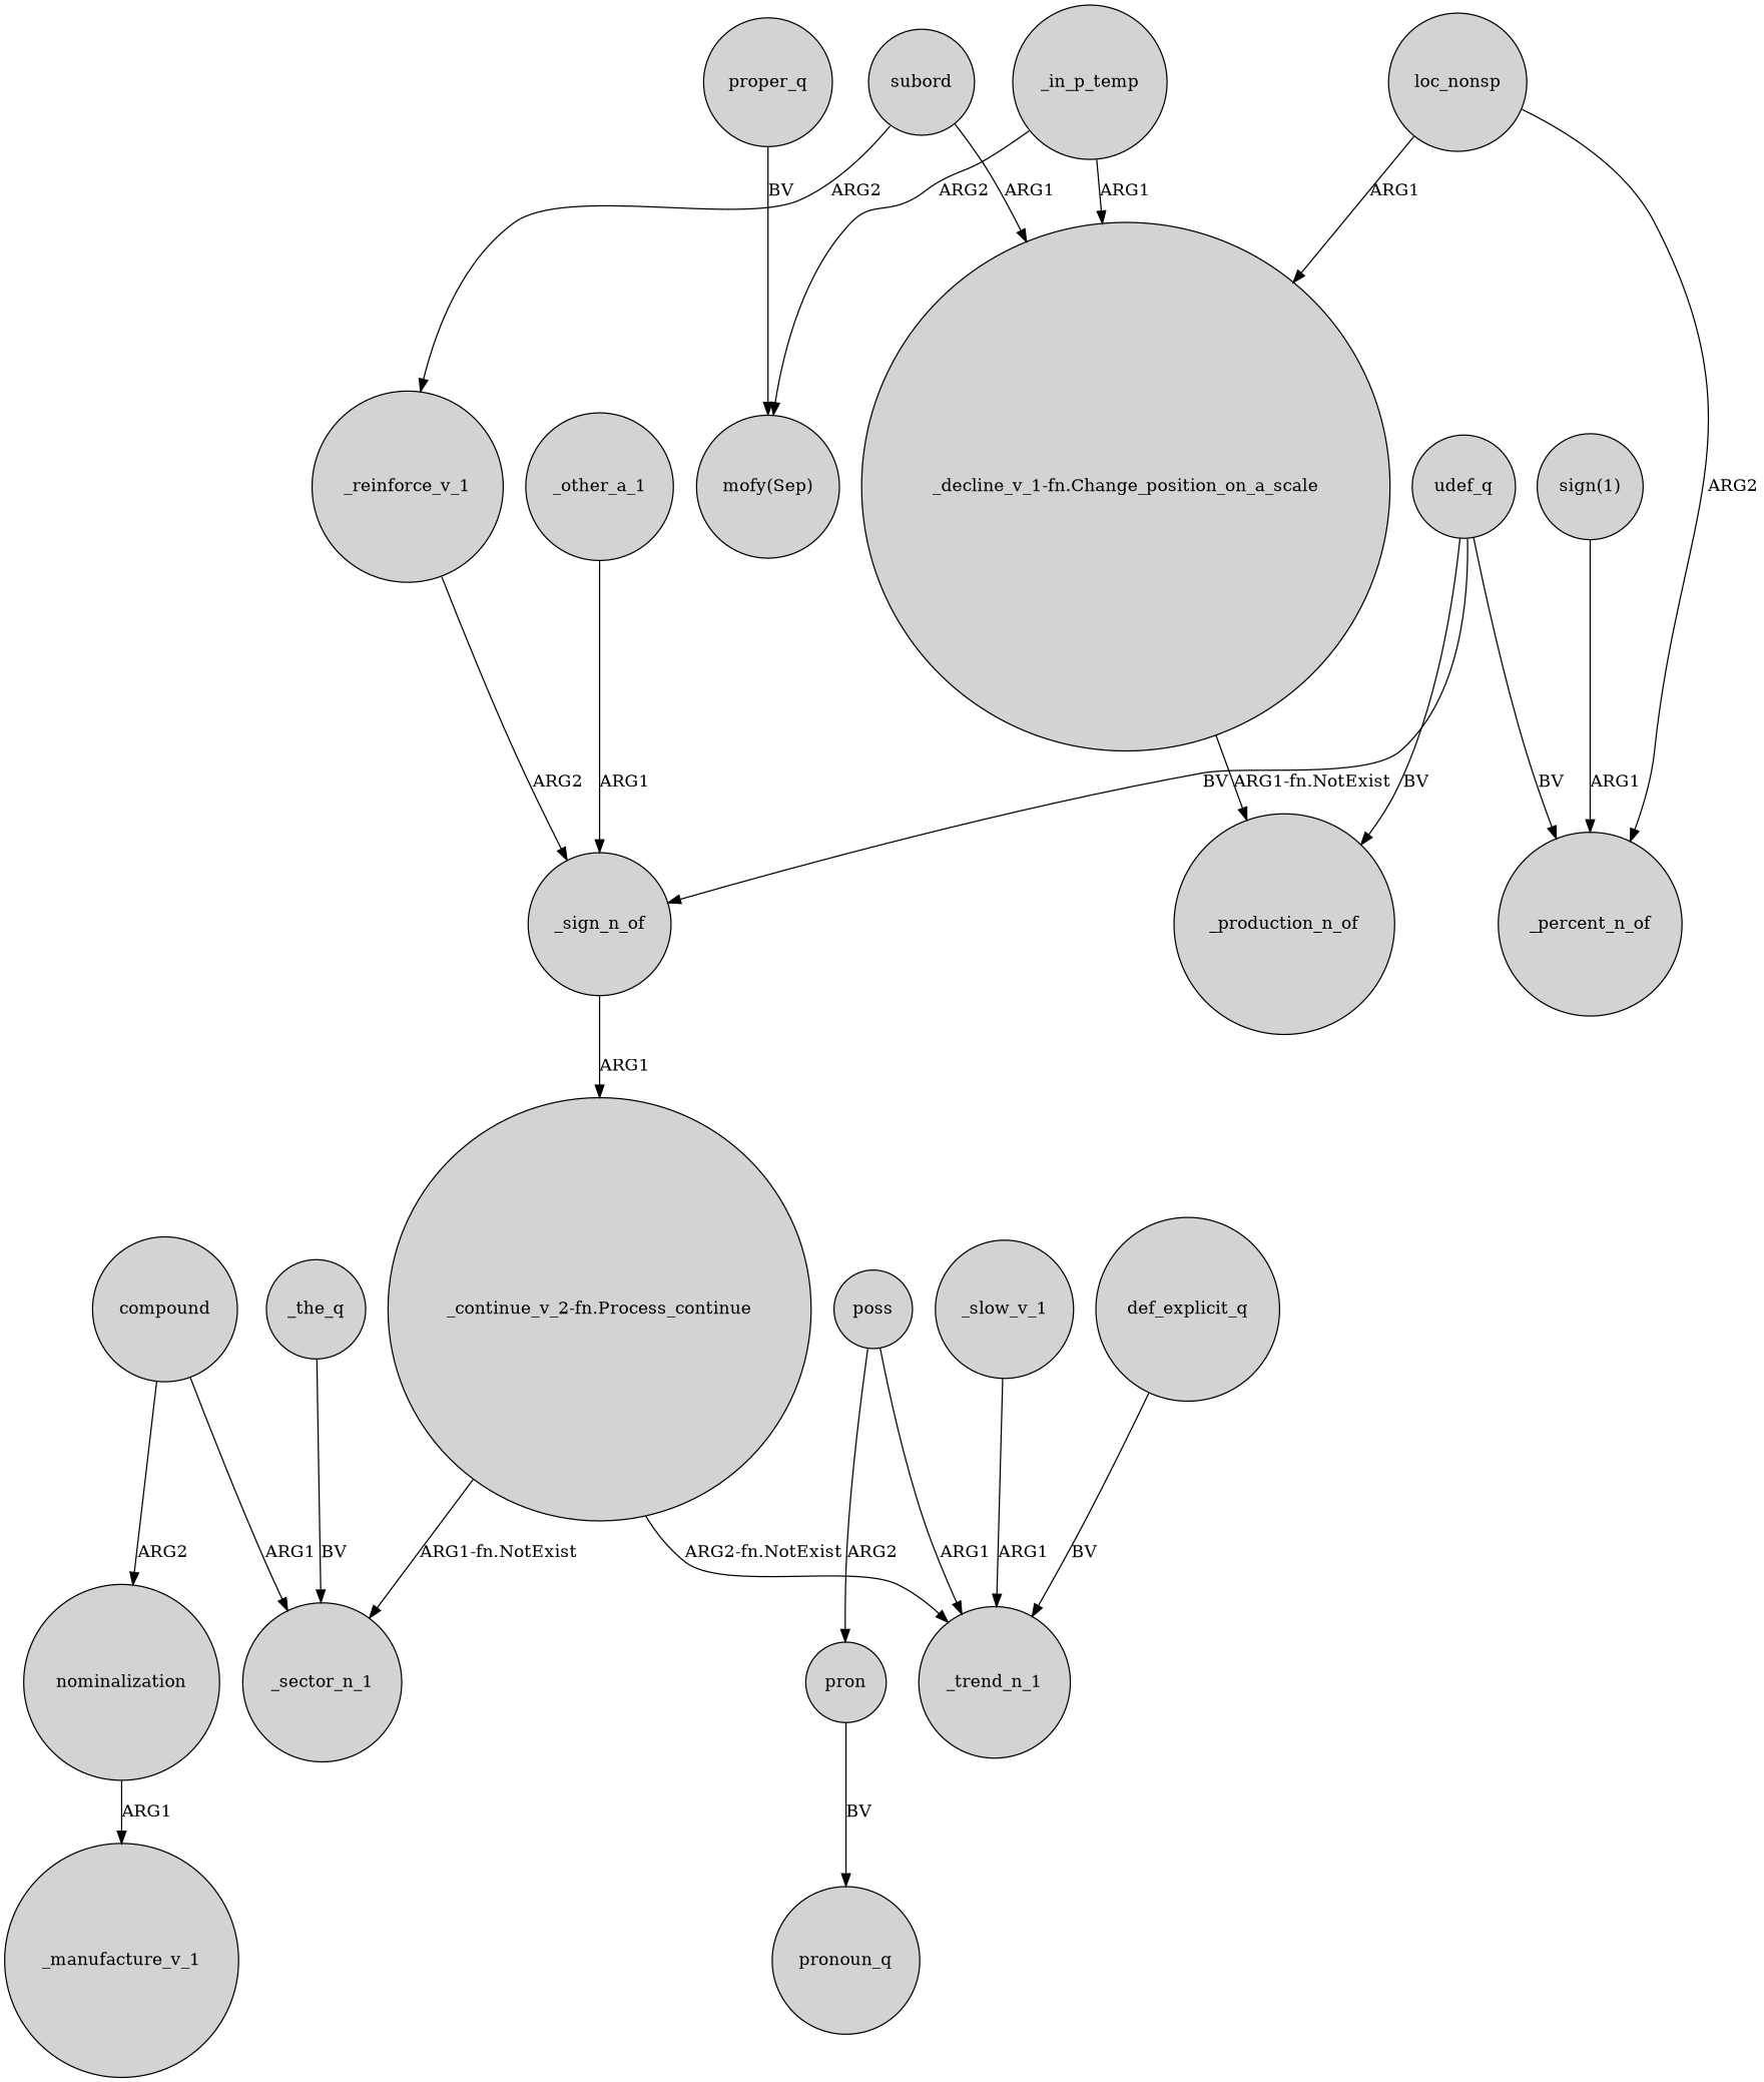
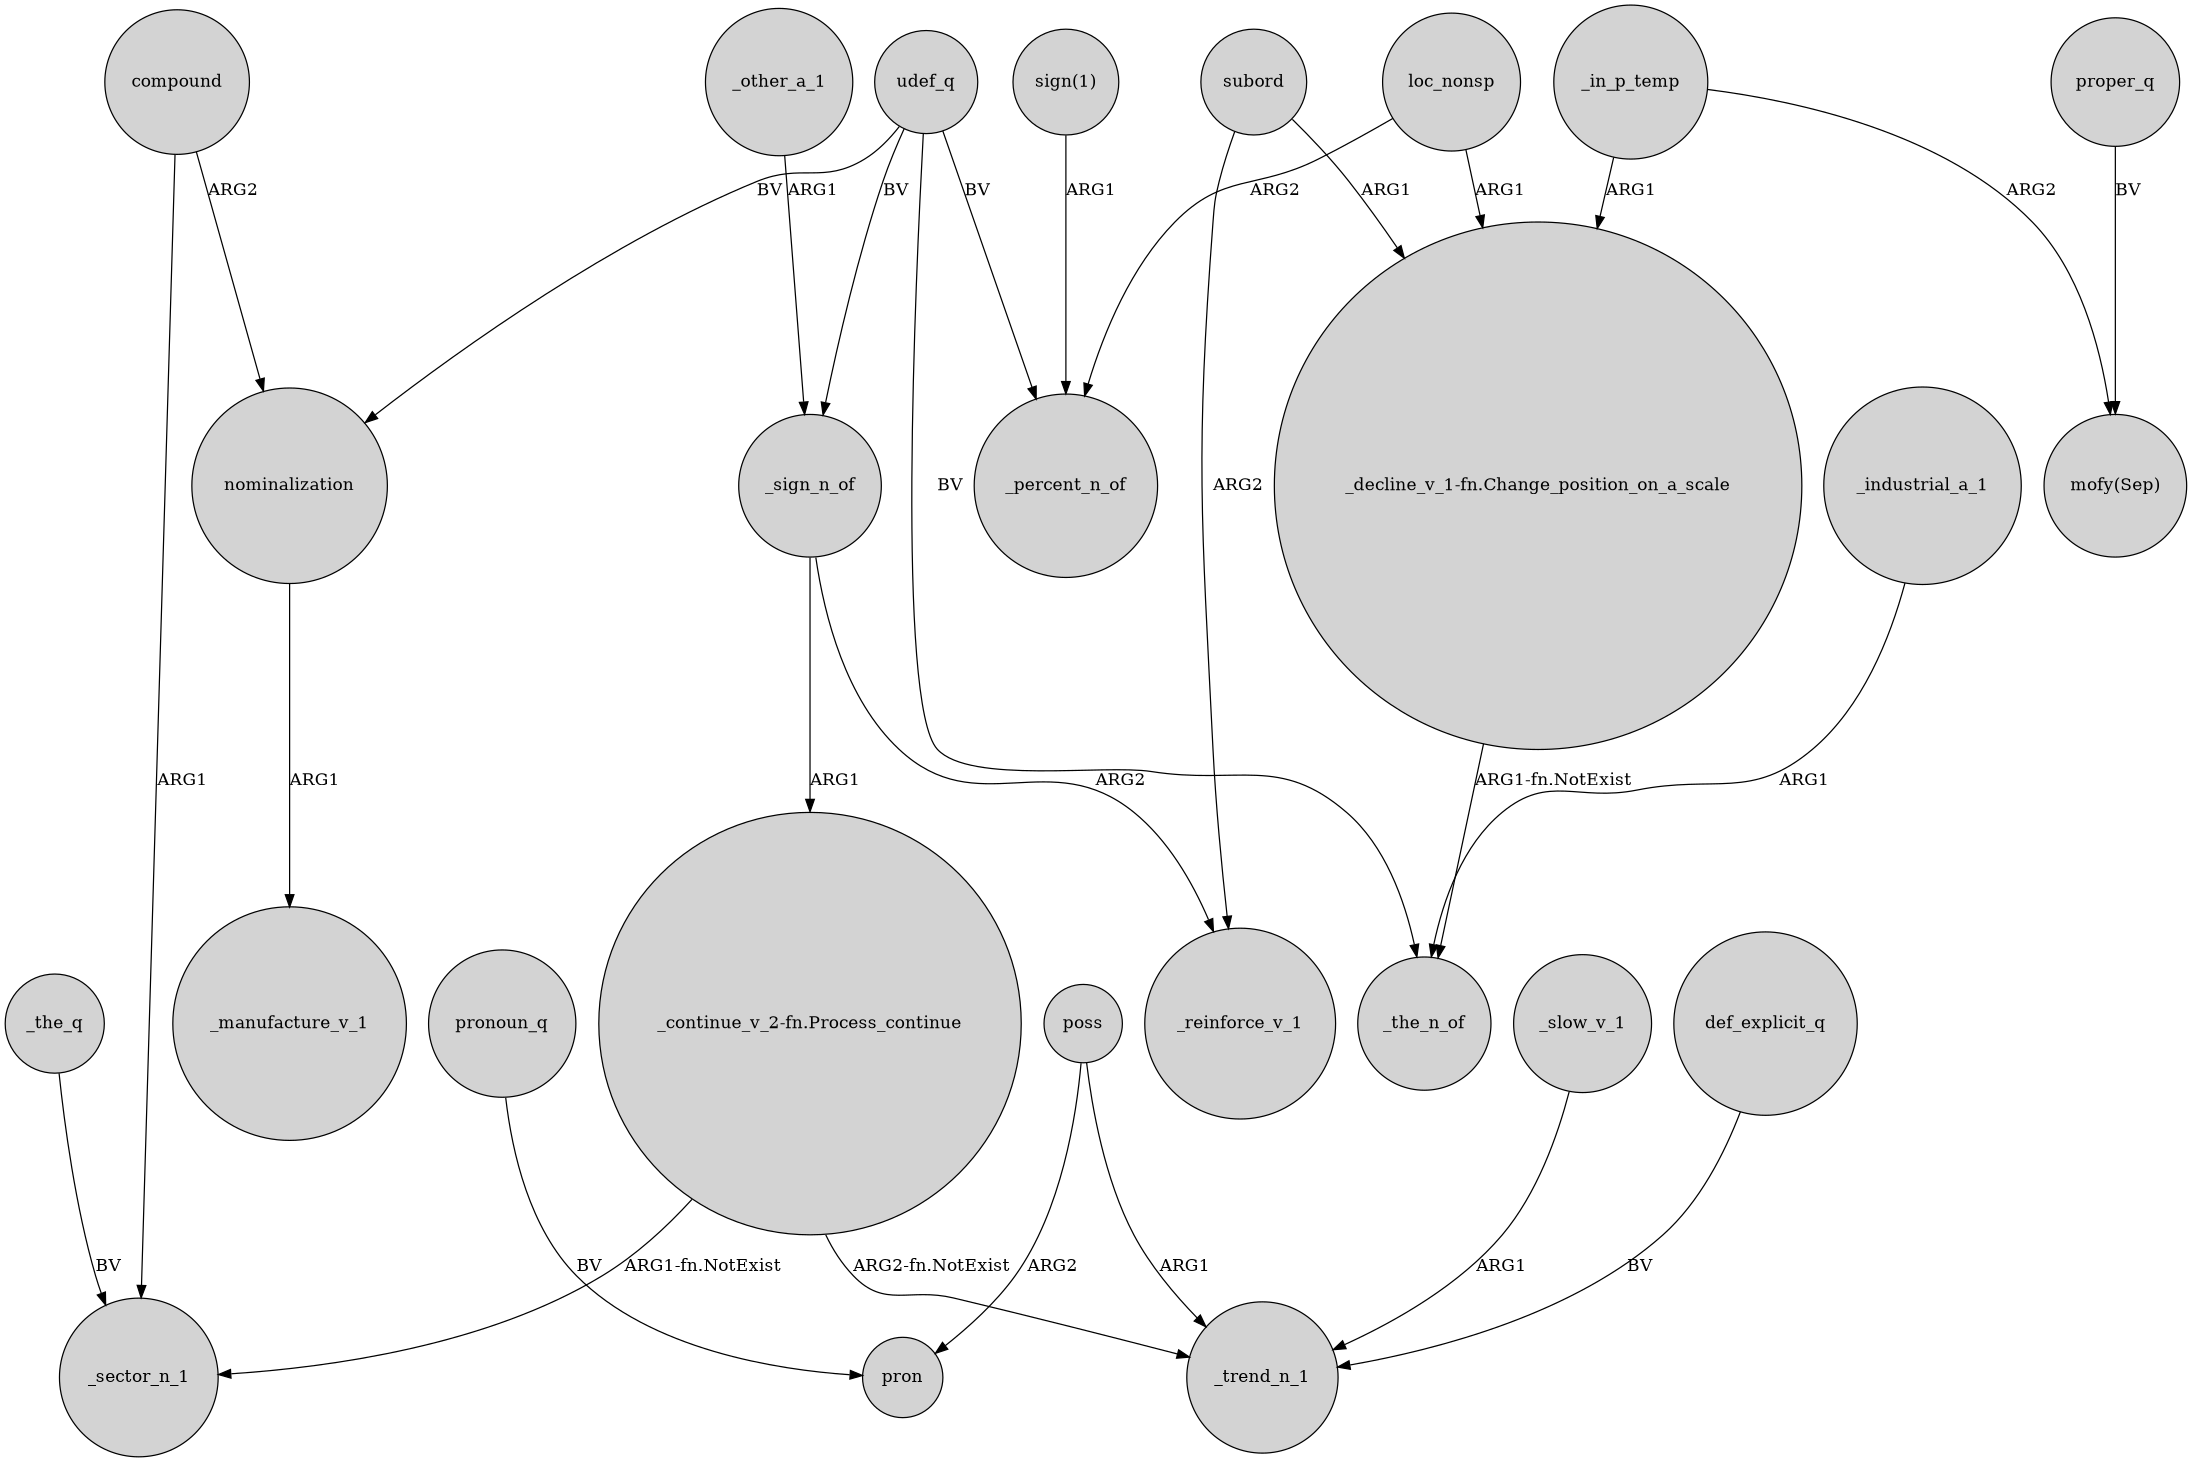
  digraph {
    node [shape=circle style=filled]
    udef_q
-   _production_n_of
+   _production_n_of [label=_the_n_of]
    _percent_n_of
    _sign_n_of
    nominalization
    "_continue_v_2-fn.Process_continue"
    _manufacture_v_1
    _sector_n_1
    _trend_n_1
    n10 [label="sign(1)"]
    subord
    _reinforce_v_1
    "_decline_v_1-fn.Change_position_on_a_scale"
    _in_p_temp
    "mofy(Sep)"
    poss
    pron
    compound
    loc_nonsp
    _slow_v_1
    _other_a_1
    proper_q
    pronoun_q
+   _industrial_a_1
    def_explicit_q
    _the_q
    udef_q -> _production_n_of [label=BV]
    udef_q -> _percent_n_of [label=BV]
    udef_q -> _sign_n_of [label=BV]
+   udef_q -> nominalization [label=BV]
    _sign_n_of -> "_continue_v_2-fn.Process_continue" [label=ARG1]
    nominalization -> _manufacture_v_1 [label=ARG1]
    "_continue_v_2-fn.Process_continue" -> _sector_n_1 [label="ARG1-fn.NotExist"]
    "_continue_v_2-fn.Process_continue" -> _trend_n_1 [label="ARG2-fn.NotExist"]
    n10 -> _percent_n_of [label=ARG1]
    subord -> _reinforce_v_1 [label=ARG2]
    subord -> "_decline_v_1-fn.Change_position_on_a_scale" [label=ARG1]
-   _reinforce_v_1 -> _sign_n_of [label=ARG2]
+   _sign_n_of -> _reinforce_v_1 [label=ARG2]
    "_decline_v_1-fn.Change_position_on_a_scale" -> _production_n_of [label="ARG1-fn.NotExist"]
    _in_p_temp -> "_decline_v_1-fn.Change_position_on_a_scale" [label=ARG1]
    _in_p_temp -> "mofy(Sep)" [label=ARG2]
    poss -> _trend_n_1 [label=ARG1]
    poss -> pron [label=ARG2]
    compound -> nominalization [label=ARG2]
    compound -> _sector_n_1 [label=ARG1]
    loc_nonsp -> _percent_n_of [label=ARG2]
    loc_nonsp -> "_decline_v_1-fn.Change_position_on_a_scale" [label=ARG1]
    _slow_v_1 -> _trend_n_1 [label=ARG1]
    _other_a_1 -> _sign_n_of [label=ARG1]
    proper_q -> "mofy(Sep)" [label=BV]
-   pron -> pronoun_q [label=BV]
+   pronoun_q -> pron [label=BV]
+   _industrial_a_1 -> _production_n_of [label=ARG1]
    def_explicit_q -> _trend_n_1 [label=BV]
    _the_q -> _sector_n_1 [label=BV]
  }
